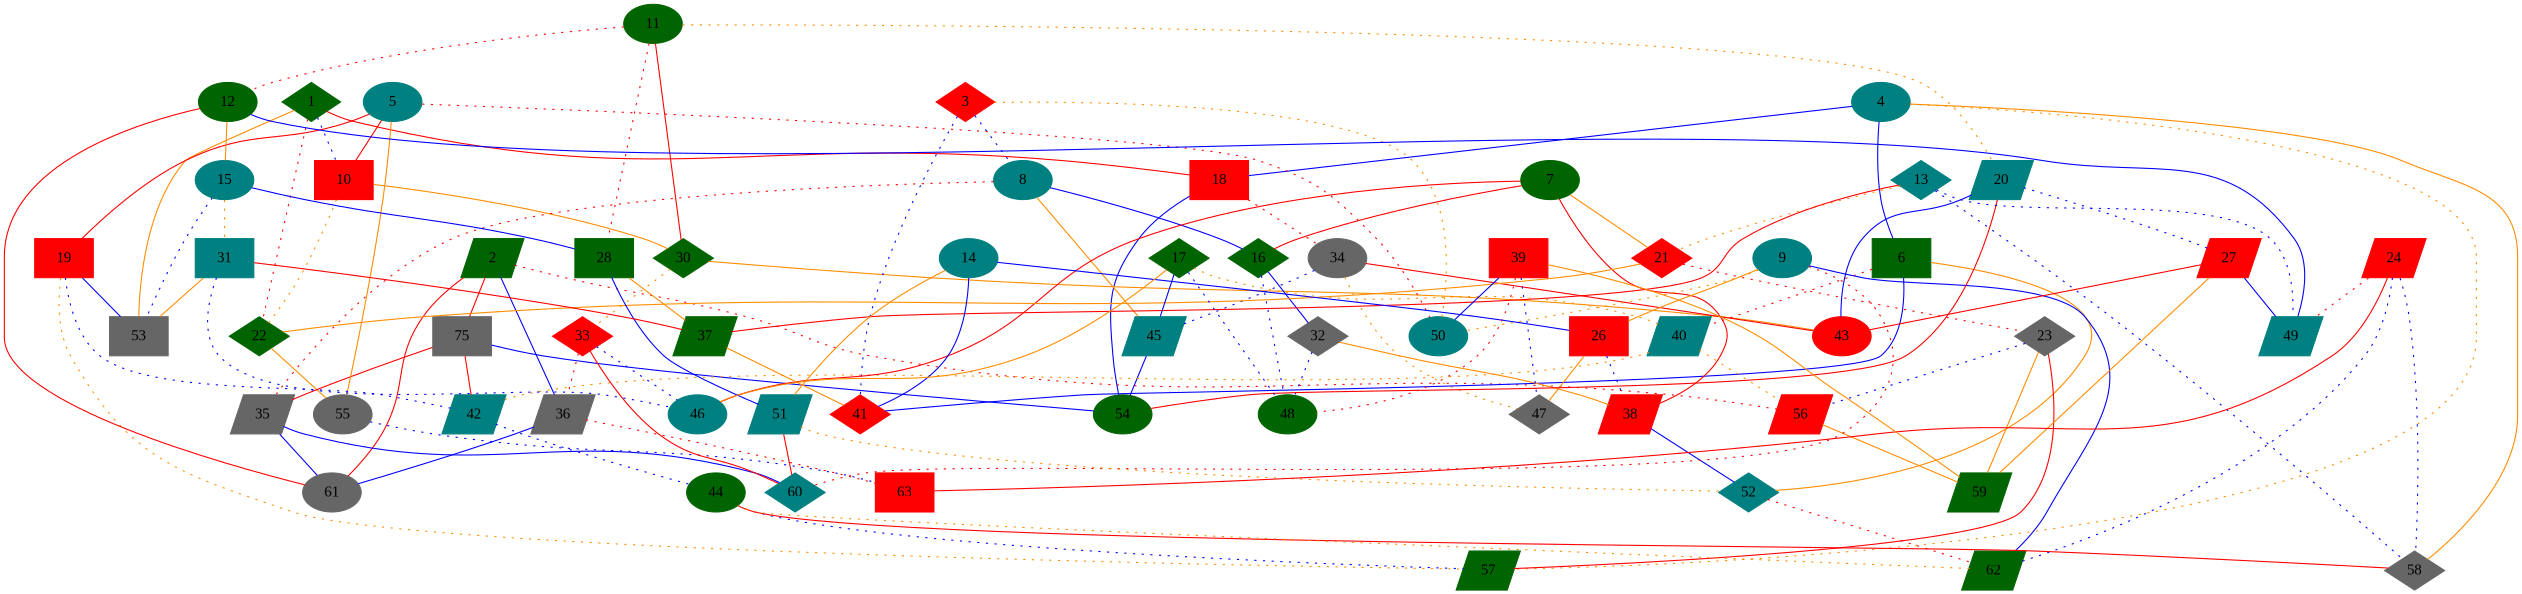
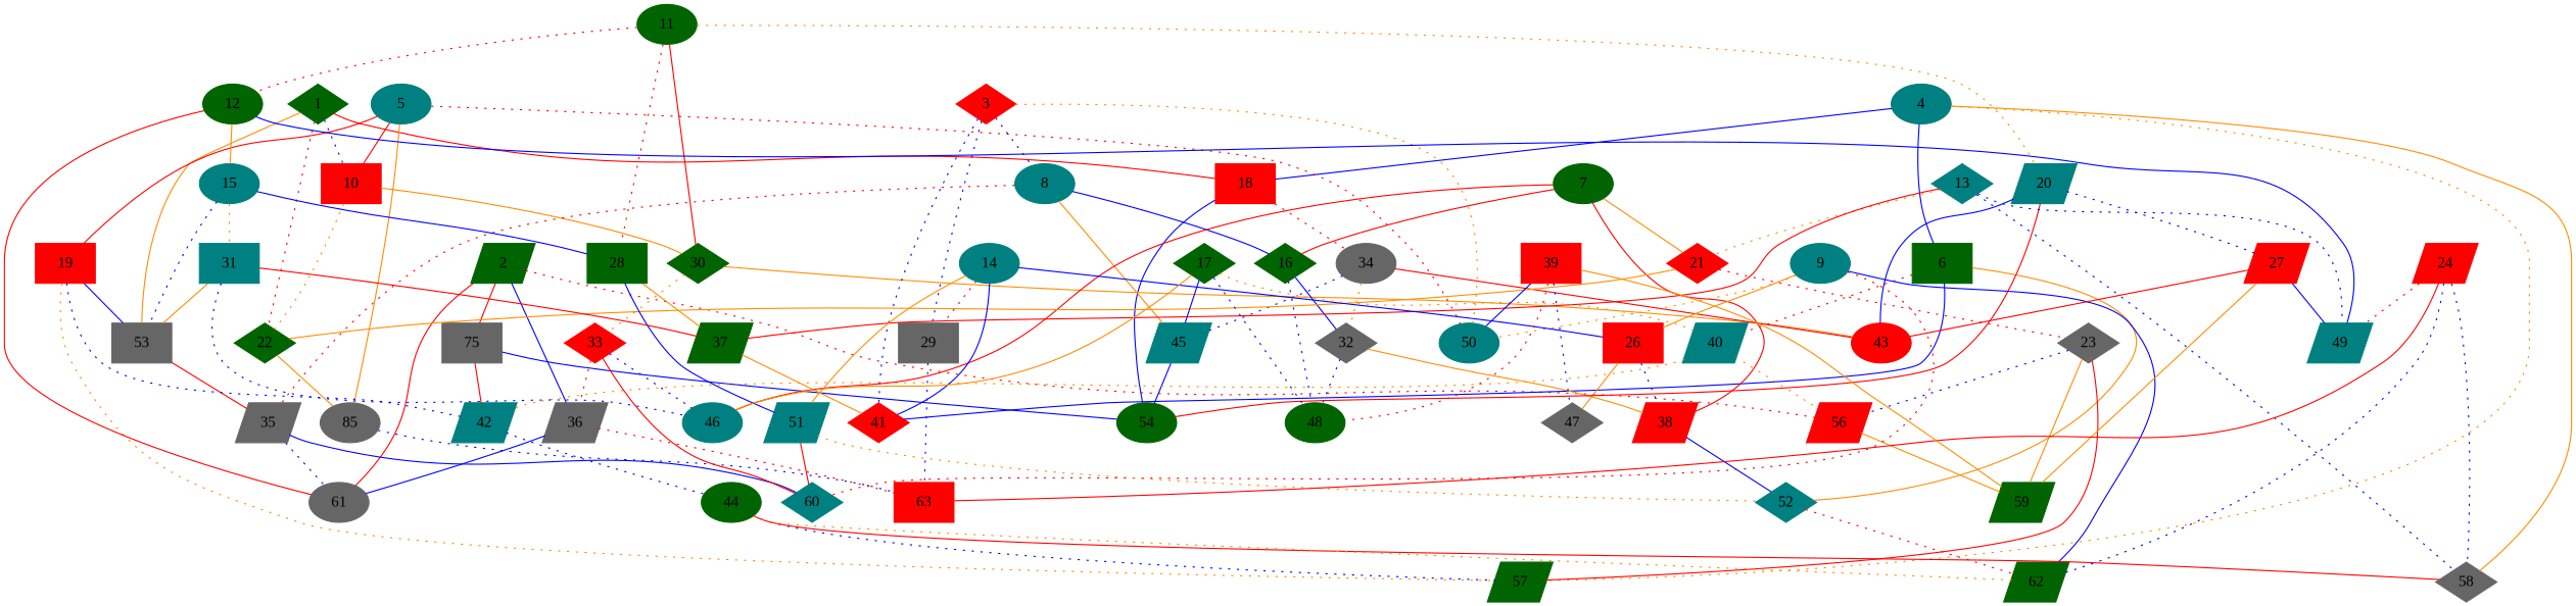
  graph {
    fontname="Liberation Serif"
    node [color=darkgreen fontname="Liberation Serif" shape=ellipse style=filled]
    edge [color=blue fontname="Liberation Serif" style=solid]
    1 [shape=diamond]
    10 [color=red shape=box]
    18 [color=red shape=box]
    22 [shape=diamond]
    53 [color=gray40 shape=box]
    30 [shape=diamond]
    34 [color=gray40]
    54
-   55 [color=gray40]
+   55 [color=gray40 label=85]
    2 [shape=parallelogram]
    n11 [color=gray40 label=75 shape=box]
    36 [color=gray40 shape=parallelogram]
    56 [color=red shape=parallelogram]
    61 [color=gray40]
    35 [color=gray40 shape=parallelogram]
    42 [color=teal shape=parallelogram]
    63 [color=red shape=box]
    59 [shape=parallelogram]
    3 [color=red shape=diamond]
    8 [color=teal]
+   29 [color=gray40 shape=box]
    41 [color=red shape=diamond]
    50 [color=teal]
    16 [shape=diamond]
    45 [color=teal shape=parallelogram]
    4 [color=teal]
    6 [shape=box]
    57 [shape=parallelogram]
    58 [color=gray40 shape=diamond]
    40 [color=teal shape=parallelogram]
    52 [color=teal shape=diamond]
    5 [color=teal]
    19 [color=red shape=box]
    62 [shape=parallelogram]
    7
    21 [color=red shape=diamond]
    38 [color=red shape=parallelogram]
    46 [color=teal]
    32 [color=gray40 shape=diamond]
    48
    23 [color=gray40 shape=diamond]
    60 [color=teal shape=diamond]
    9 [color=teal]
    26 [color=red shape=box]
    47 [color=gray40 shape=diamond]
    43 [color=red]
    33 [color=red shape=diamond]
    11
    12
    20 [color=teal shape=parallelogram]
    28 [shape=box]
    15 [color=teal]
    49 [color=teal shape=parallelogram]
    27 [color=red shape=parallelogram]
    37 [shape=parallelogram]
    51 [color=teal shape=parallelogram]
    31 [color=teal shape=box]
    13 [color=teal shape=diamond]
    14 [color=teal]
    17 [shape=diamond]
    44
    24 [color=red shape=parallelogram]
    39 [color=red shape=box]
    1 -- 10 [style=dotted]
    1 -- 18 [color=red]
    1 -- 22 [color=red style=dotted]
    1 -- 53 [color=darkorange]
    10 -- 22 [color=darkorange style=dotted]
    10 -- 30 [color=darkorange]
    18 -- 34 [color=red style=dotted]
    18 -- 54
    22 -- 55 [color=darkorange]
    30 -- 43 [color=darkorange]
    30 -- 33 [color=darkorange style=dotted]
    34 -- 45 [style=dotted]
-   34 -- 47 [color=darkorange style=dotted]
+   34 -- 32 [color=darkorange style=dotted]
    34 -- 43 [color=red]
    55 -- 63 [style=dotted]
    2 -- n11 [color=red]
    2 -- 36
    2 -- 56 [color=red style=dotted]
    2 -- 61 [color=red]
    n11 -- 54
-   n11 -- 35 [color=red]
+   53 -- 35 [color=red]
    n11 -- 42 [color=red]
    36 -- 61
    36 -- 63 [color=red style=dotted]
    56 -- 59 [color=darkorange]
-   35 -- 61
+   35 -- 61 [style=dotted]
    35 -- 60
    42 -- 44 [style=dotted]
    3 -- 8 [style=dotted]
+   3 -- 29 [style=dotted]
    3 -- 41 [style=dotted]
    3 -- 50 [color=darkorange style=dotted]
    8 -- 35 [color=red style=dotted]
    8 -- 16
    8 -- 45 [color=darkorange]
+   29 -- 63 [style=dotted]
    16 -- 32
    16 -- 48 [style=dotted]
    45 -- 54
    4 -- 18
    4 -- 6
    4 -- 57 [color=darkorange style=dotted]
    4 -- 58 [color=darkorange]
    6 -- 41
    6 -- 40 [color=red style=dotted]
    6 -- 52 [color=darkorange]
    40 -- 56 [color=darkorange style=dotted]
    40 -- 42 [color=darkorange style=dotted]
    52 -- 62 [color=red style=dotted]
    5 -- 10 [color=red]
    5 -- 55 [color=darkorange]
    5 -- 50 [color=red style=dotted]
    5 -- 19 [color=red]
    19 -- 53
    19 -- 42 [style=dotted]
    19 -- 57 [color=darkorange style=dotted]
    7 -- 16 [color=red]
    7 -- 21 [color=darkorange]
    7 -- 38 [color=red]
    7 -- 46 [color=red]
    21 -- 22 [color=darkorange]
    21 -- 23 [color=red style=dotted]
    38 -- 52
    32 -- 38 [color=darkorange]
    32 -- 48 [style=dotted]
    23 -- 56 [style=dotted]
    23 -- 59 [color=darkorange]
    23 -- 57 [color=red]
    9 -- 50 [color=darkorange style=dotted]
    9 -- 62
    9 -- 60 [color=red style=dotted]
    9 -- 26 [color=darkorange]
    26 -- 38 [style=dotted]
    26 -- 47 [color=darkorange]
    33 -- 36 [color=red style=dotted]
    33 -- 46 [style=dotted]
    33 -- 60 [color=red]
    11 -- 30 [color=red]
    11 -- 12 [color=red style=dotted]
    11 -- 20 [color=darkorange style=dotted]
    11 -- 28 [color=red style=dotted]
    12 -- 61 [color=red]
    12 -- 15 [color=darkorange]
    12 -- 49
    20 -- 54 [color=red]
    20 -- 43
    20 -- 27 [style=dotted]
    28 -- 37 [color=darkorange]
    28 -- 51
    15 -- 53 [style=dotted]
    15 -- 28
    15 -- 31 [color=darkorange style=dotted]
    27 -- 59 [color=darkorange]
    27 -- 43 [color=red]
    27 -- 49
    37 -- 41 [color=darkorange]
    51 -- 52 [color=darkorange style=dotted]
    51 -- 60 [color=red]
    31 -- 53 [color=darkorange]
    31 -- 46 [style=dotted]
    31 -- 37 [color=red]
    13 -- 58 [style=dotted]
    13 -- 21 [color=darkorange style=dotted]
    13 -- 49 [style=dotted]
    13 -- 37 [color=red]
+   14 -- 29 [color=red style=dotted]
    14 -- 41
    14 -- 26
    14 -- 51 [color=darkorange]
    17 -- 45
    17 -- 40 [color=darkorange style=dotted]
    17 -- 46 [color=darkorange]
    17 -- 48 [style=dotted]
    44 -- 57 [style=dotted]
    44 -- 58 [color=red]
    44 -- 62 [color=darkorange style=dotted]
    24 -- 63 [color=red]
    24 -- 58 [style=dotted]
    24 -- 62 [style=dotted]
    24 -- 49 [color=red style=dotted]
    39 -- 59 [color=darkorange]
    39 -- 50
    39 -- 48 [color=red style=dotted]
    39 -- 47 [style=dotted]
  }
